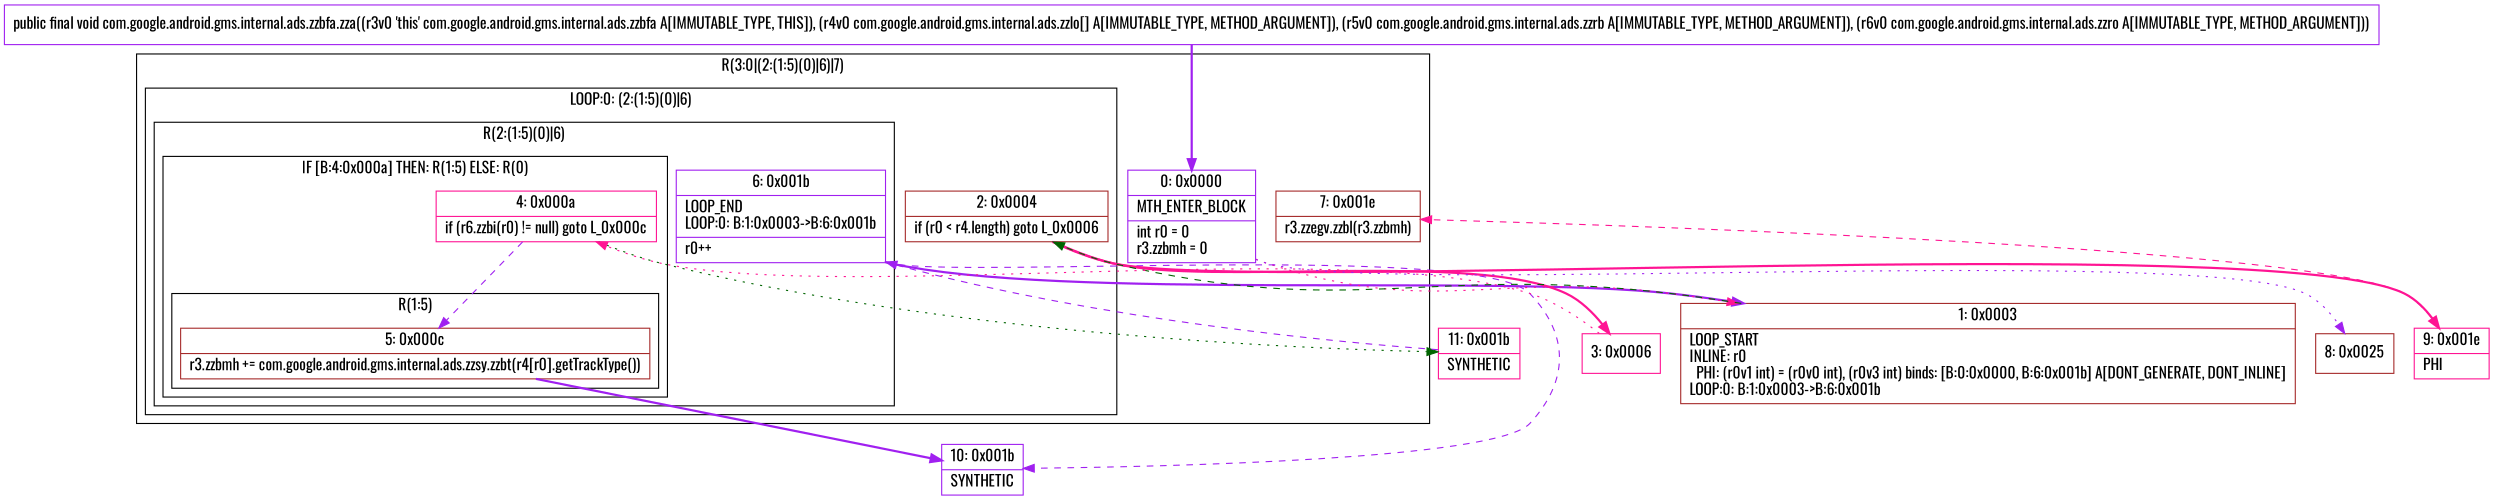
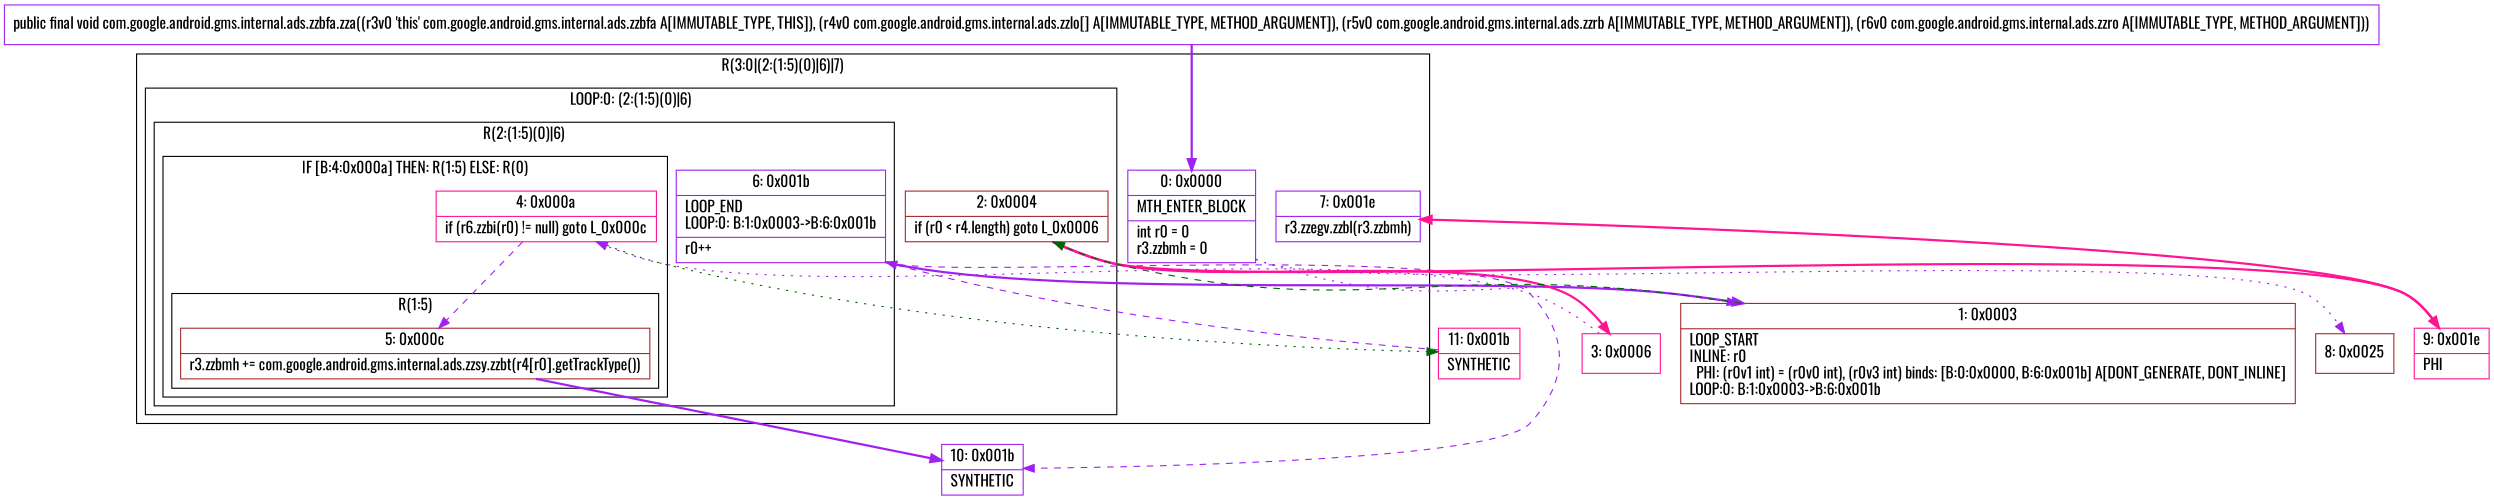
  digraph {
    fontname=Oswald
    node [color=purple fontname=Oswald shape=record]
    edge [color=purple fontname=Oswald style=bold]
    n1 [color=brown label="{5\:\ 0x000c|r3.zzbmh += com.google.android.gms.internal.ads.zzsy.zzbt(r4[r0].getTrackType())\l}"]
    n2 [color=deeppink label="{4\:\ 0x000a|if (r6.zzbi(r0) != null) goto L_0x000c\l}"]
    n3 [label="{6\:\ 0x001b|LOOP_END\lLOOP:0: B:1:0x0003\-\>B:6:0x001b\l|r0++\l}"]
    n4 [color=brown label="{2\:\ 0x0004|if (r0 \< r4.length) goto L_0x0006\l}"]
    n5 [label="{0\:\ 0x0000|MTH_ENTER_BLOCK\l|int r0 = 0\lr3.zzbmh = 0\l}"]
-   n6 [color=brown label="{7\:\ 0x001e|r3.zzegv.zzbl(r3.zzbmh)\l}"]
+   n6 [label="{7\:\ 0x001e|r3.zzegv.zzbl(r3.zzbmh)\l}"]
    n7 [label="{10\:\ 0x001b|SYNTHETIC\l}"]
    n8 [color=deeppink label="{11\:\ 0x001b|SYNTHETIC\l}"]
    n9 [color=brown label="{1\:\ 0x0003|LOOP_START\lINLINE: r0 \l  PHI: (r0v1 int) = (r0v0 int), (r0v3 int) binds: [B:0:0x0000, B:6:0x001b] A[DONT_GENERATE, DONT_INLINE]\lLOOP:0: B:1:0x0003\-\>B:6:0x001b\l}"]
    n10 [color=deeppink label="{3\:\ 0x0006}"]
    n11 [color=deeppink label="{9\:\ 0x001e|PHI\l}"]
    n12 [color=brown label="{8\:\ 0x0025}"]
    n13 [label="{public final void com.google.android.gms.internal.ads.zzbfa.zza((r3v0 'this' com.google.android.gms.internal.ads.zzbfa A[IMMUTABLE_TYPE, THIS]), (r4v0 com.google.android.gms.internal.ads.zzlo[] A[IMMUTABLE_TYPE, METHOD_ARGUMENT]), (r5v0 com.google.android.gms.internal.ads.zzrb A[IMMUTABLE_TYPE, METHOD_ARGUMENT]), (r6v0 com.google.android.gms.internal.ads.zzro A[IMMUTABLE_TYPE, METHOD_ARGUMENT])) }"]
    subgraph cluster_1 {
      label="R(3:0|(2:(1:5)(0)|6)|7)"
      n5
      n6
      subgraph cluster_2 {
        label="LOOP:0: (2:(1:5)(0)|6)"
        n4
        subgraph cluster_3 {
          label="R(2:(1:5)(0)|6)"
          n3
          subgraph cluster_4 {
            label="IF [B:4:0x000a] THEN: R(1:5) ELSE: R(0)"
            n2
            subgraph cluster_5 {
              label="R(1:5)"
              n1
            }
            subgraph cluster_6 {
              label="R(0)"
            }
          }
        }
      }
    }
    n1 -> n7
    n2 -> n1 [style=dashed]
    n2 -> n8 [color=darkgreen style=dotted]
    n3 -> n7 [style=dashed]
    n3 -> n9
    n4 -> n10 [color=deeppink]
    n4 -> n11 [color=deeppink]
-   n5 -> n9 [color=deeppink style=dotted]
+   n5 -> n9 [style=dotted]
    n5 -> n12 [style=dotted]
    n8 -> n3 [style=dashed]
    n9 -> n4 [color=darkgreen style=dashed]
-   n10 -> n2 [color=deeppink style=dotted]
-   n11 -> n6 [color=deeppink style=dashed]
+   n10 -> n2 [style=dotted]
+   n11 -> n6 [color=deeppink]
    n13 -> n5
  }
